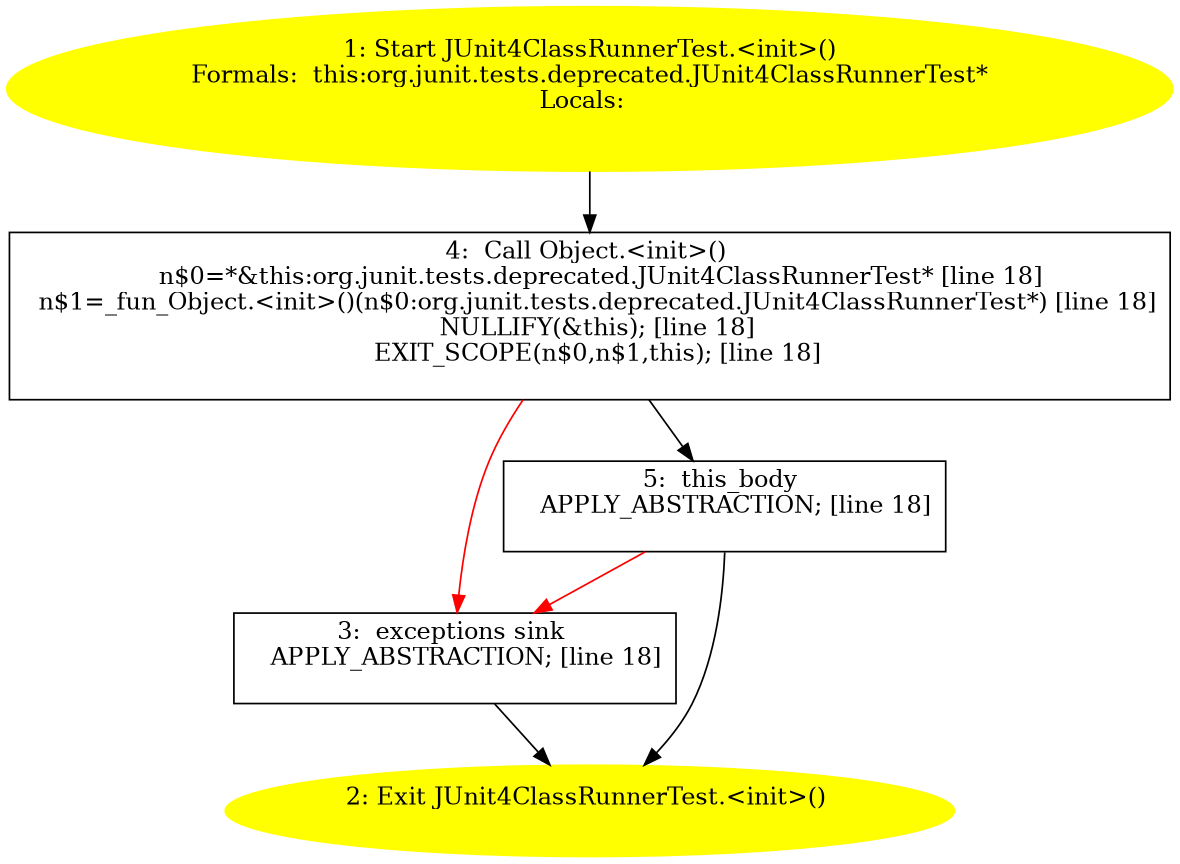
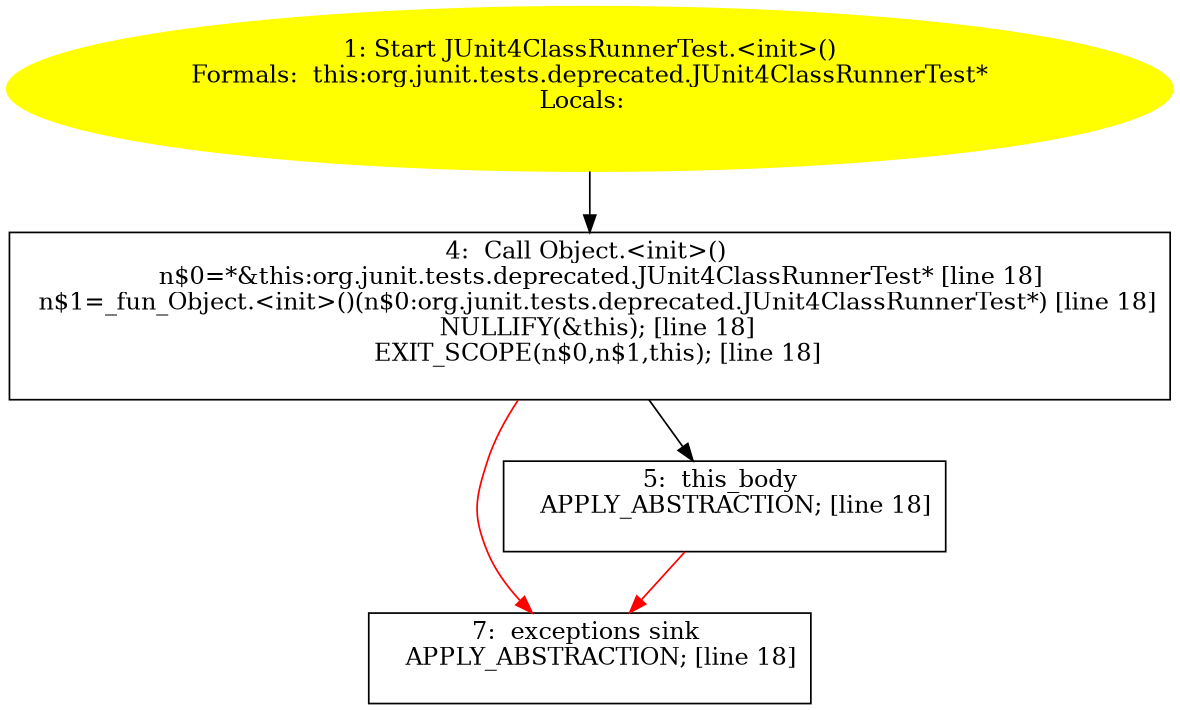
  digraph {
    fontname="DejaVu Serif"
    node [fontname="DejaVu Serif" shape=box]
    edge [fontname="DejaVu Serif"]
    n1 [color=yellow label="1: Start JUnit4ClassRunnerTest.<init>()\nFormals:  this:org.junit.tests.deprecated.JUnit4ClassRunnerTest*\nLocals:  \n  " style=filled shape=""]
    n2 [label="4:  Call Object.<init>() \n   n$0=*&this:org.junit.tests.deprecated.JUnit4ClassRunnerTest* [line 18]\n  n$1=_fun_Object.<init>()(n$0:org.junit.tests.deprecated.JUnit4ClassRunnerTest*) [line 18]\n  NULLIFY(&this); [line 18]\n  EXIT_SCOPE(n$0,n$1,this); [line 18]\n "]
-   n3 [label="3:  exceptions sink \n   APPLY_ABSTRACTION; [line 18]\n "]
+   n3 [label="7:  exceptions sink \n   APPLY_ABSTRACTION; [line 18]\n "]
    n4 [label="5:  this_body \n   APPLY_ABSTRACTION; [line 18]\n "]
-   n5 [color=yellow label="2: Exit JUnit4ClassRunnerTest.<init>() \n  " style=filled shape=""]
    n1 -> n2
    n2 -> n3 [color=red]
    n2 -> n4
-   n3 -> n5
    n4 -> n3 [color=red]
-   n4 -> n5
  }
